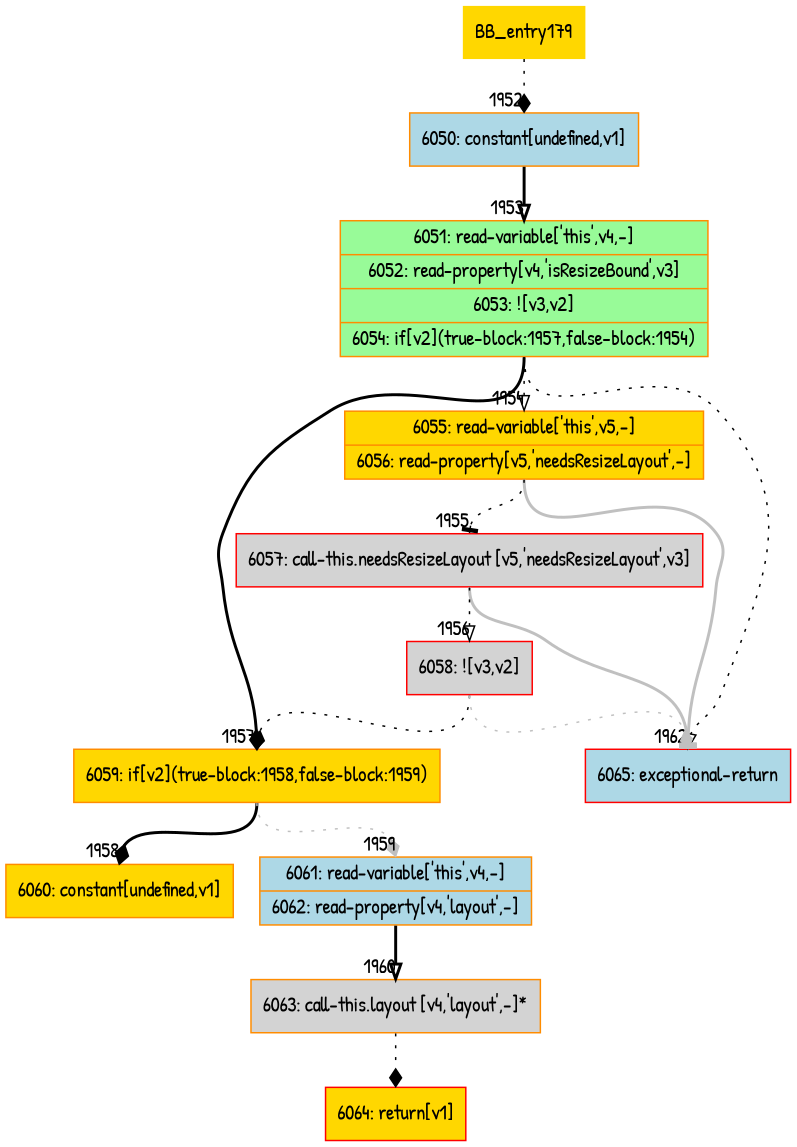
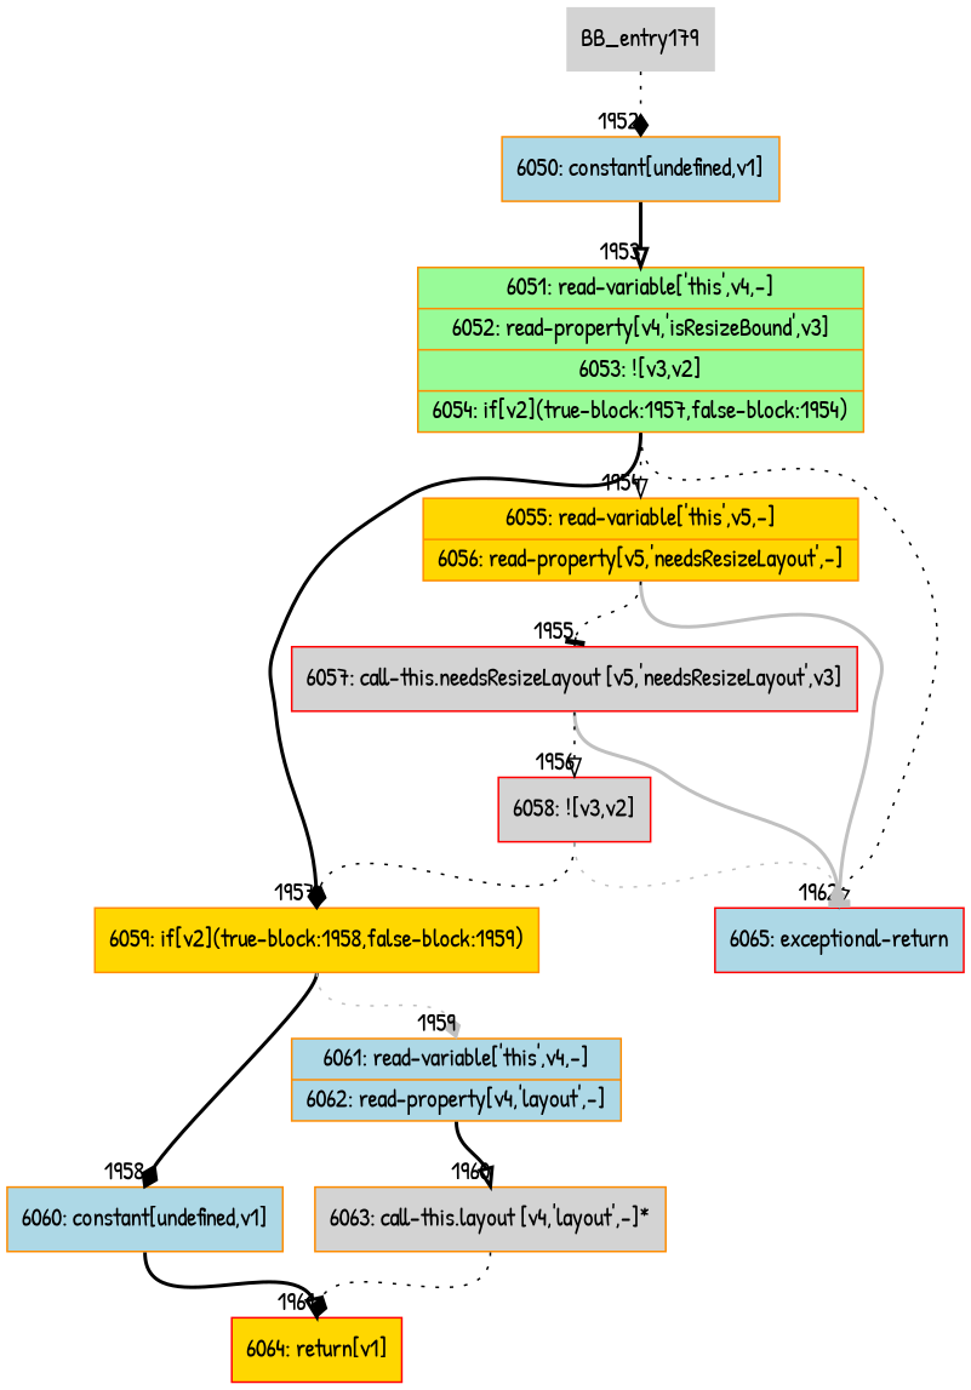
  digraph {
    fontname="Patrick Hand"
    rankdir=TD
    node [color=darkorange fillcolor=lightgrey fontname="Patrick Hand" shape=record style=filled]
    edge [arrowhead=diamond fontname="Patrick Hand" headport=n style=dotted tailport=s]
-   BB_entry179 [color=red fillcolor=gold shape=none]
+   BB_entry179 [color=red shape=none]
    n2 [fillcolor=lightblue label="{6050: constant[undefined,v1]}"]
    n3 [fillcolor=palegreen label="{6051: read-variable['this',v4,-]|6052: read-property[v4,'isResizeBound',v3]|6053: ![v3,v2]|6054: if[v2](true-block:1957,false-block:1954)}"]
    n4 [fillcolor=gold label="{6059: if[v2](true-block:1958,false-block:1959)}"]
    n5 [fillcolor=gold label="{6055: read-variable['this',v5,-]|6056: read-property[v5,'needsResizeLayout',-]}"]
    n6 [color=red fillcolor=lightblue label="{6065: exceptional-return}"]
-   n7 [fillcolor=gold label="{6060: constant[undefined,v1]}"]
+   n7 [fillcolor=lightblue label="{6060: constant[undefined,v1]}"]
    n8 [fillcolor=lightblue label="{6061: read-variable['this',v4,-]|6062: read-property[v4,'layout',-]}"]
    n9 [color=red label="{6057: call-this.needsResizeLayout [v5,'needsResizeLayout',v3]}"]
    n10 [color=red fillcolor=gold label="{6064: return[v1]}"]
    n11 [label="{6063: call-this.layout [v4,'layout',-]*}"]
    n12 [color=red label="{6058: ![v3,v2]}"]
    BB_entry179 -> n2 [headlabel="    1952"]
    n2 -> n3 [arrowhead=onormal headlabel="      1953" style=bold]
    n3 -> n4 [headlabel="      1957" style=bold]
    n3 -> n5 [arrowhead=onormal headlabel="      1954"]
    n3 -> n6 [arrowhead=onormal color=black headlabel="      1962"]
    n4 -> n7 [headlabel="      1958" style=bold]
    n4 -> n8 [color=gray headlabel="      1959"]
    n5 -> n6 [arrowhead=tee color=gray style=bold]
    n5 -> n9 [arrowhead=tee headlabel="      1955"]
+   n7 -> n10 [arrowhead=onormal headlabel="      1961" style=bold]
    n8 -> n11 [arrowhead=onormal headlabel="      1960" style=bold]
    n9 -> n6 [arrowhead=tee color=gray style=bold]
    n9 -> n12 [arrowhead=onormal headlabel="      1956"]
    n11 -> n10
    n12 -> n4
    n12 -> n6 [color=gray]
  }
